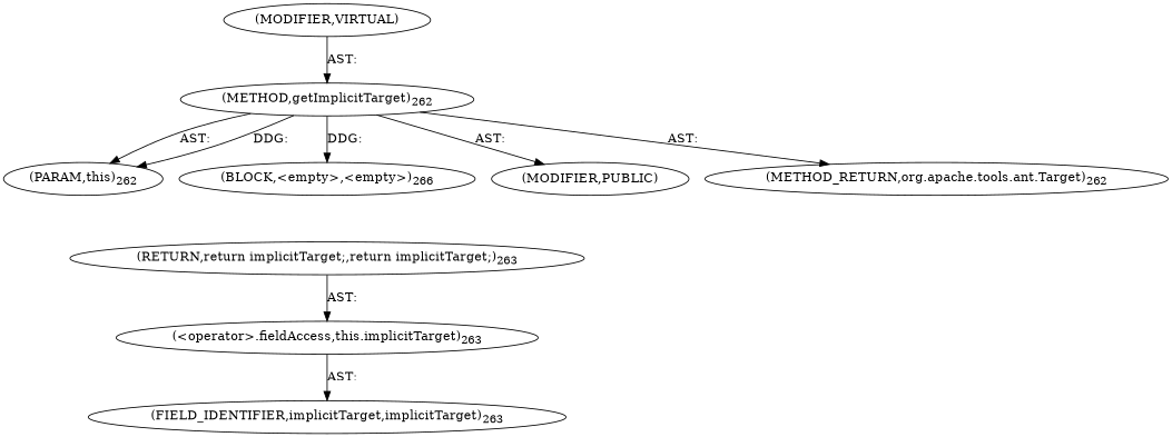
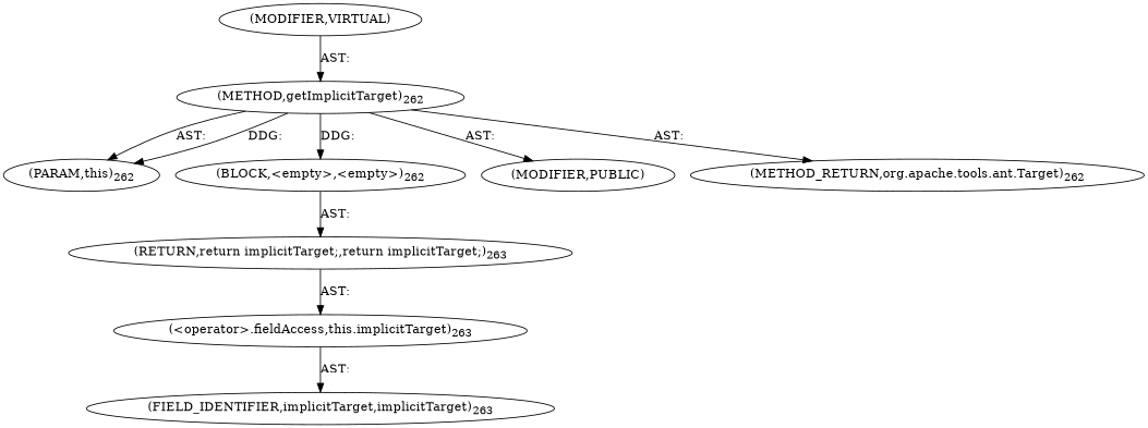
  digraph {
    n1 [label=<(METHOD,getImplicitTarget)<SUB>262</SUB>>]
    n2 [label=<(PARAM,this)<SUB>262</SUB>>]
-   n3 [label=<(BLOCK,&lt;empty&gt;,&lt;empty&gt;)<SUB>266</SUB>>]
+   n3 [label=<(BLOCK,&lt;empty&gt;,&lt;empty&gt;)<SUB>262</SUB>>]
    n4 [label=<(MODIFIER,PUBLIC)>]
    n5 [label=<(METHOD_RETURN,org.apache.tools.ant.Target)<SUB>262</SUB>>]
    n6 [label=<(RETURN,return implicitTarget;,return implicitTarget;)<SUB>263</SUB>>]
    n7 [label=<(MODIFIER,VIRTUAL)>]
    n8 [label=<(&lt;operator&gt;.fieldAccess,this.implicitTarget)<SUB>263</SUB>>]
    n9 [label=<(FIELD_IDENTIFIER,implicitTarget,implicitTarget)<SUB>263</SUB>>]
    n1 -> n2 [label="AST: "]
    n1 -> n2 [label="DDG: "]
    n1 -> n3 [label="DDG: "]
    n1 -> n4 [label="AST: "]
    n1 -> n5 [label="AST: "]
+   n3 -> n6 [label="AST: "]
    n6 -> n8 [label="AST: "]
    n7 -> n1 [label="AST: "]
    n8 -> n9 [label="AST: "]
  }
